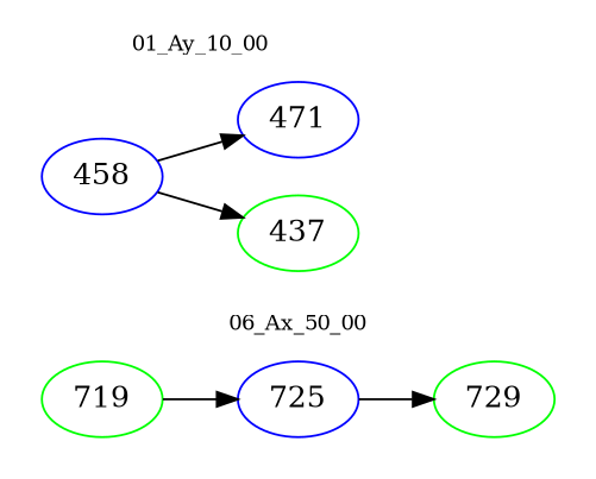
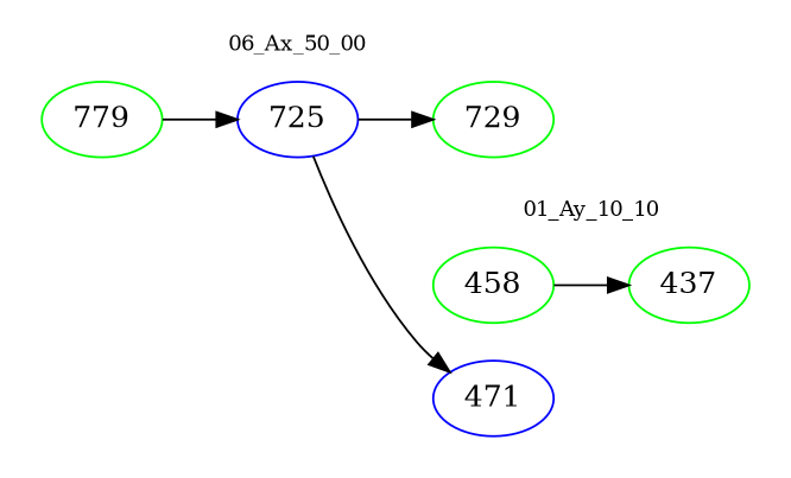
  digraph {
    rankdir=LR
    node [color=green]
    edge [color=black]
-   n1 [label=719]
+   n1 [label=779]
    n2 [label=729]
    n3 [color=blue label=725]
-   n4 [color=blue label=458]
+   n4 [label=458]
    n5 [label=437]
    n6 [color=blue label=471]
    subgraph cluster_1 {
      color=white
      fontsize=10
      label="06_Ax_50_00"
      n1
      n2
      n3
    }
    subgraph cluster_2 {
      color=white
      fontsize=10
-     label="01_Ay_10_00"
+     label="01_Ay_10_10"
      n4
      n5
      n6
    }
    n1 -> n3
    n3 -> n2
    n4 -> n5
-   n4 -> n6
+   n3 -> n6
  }
